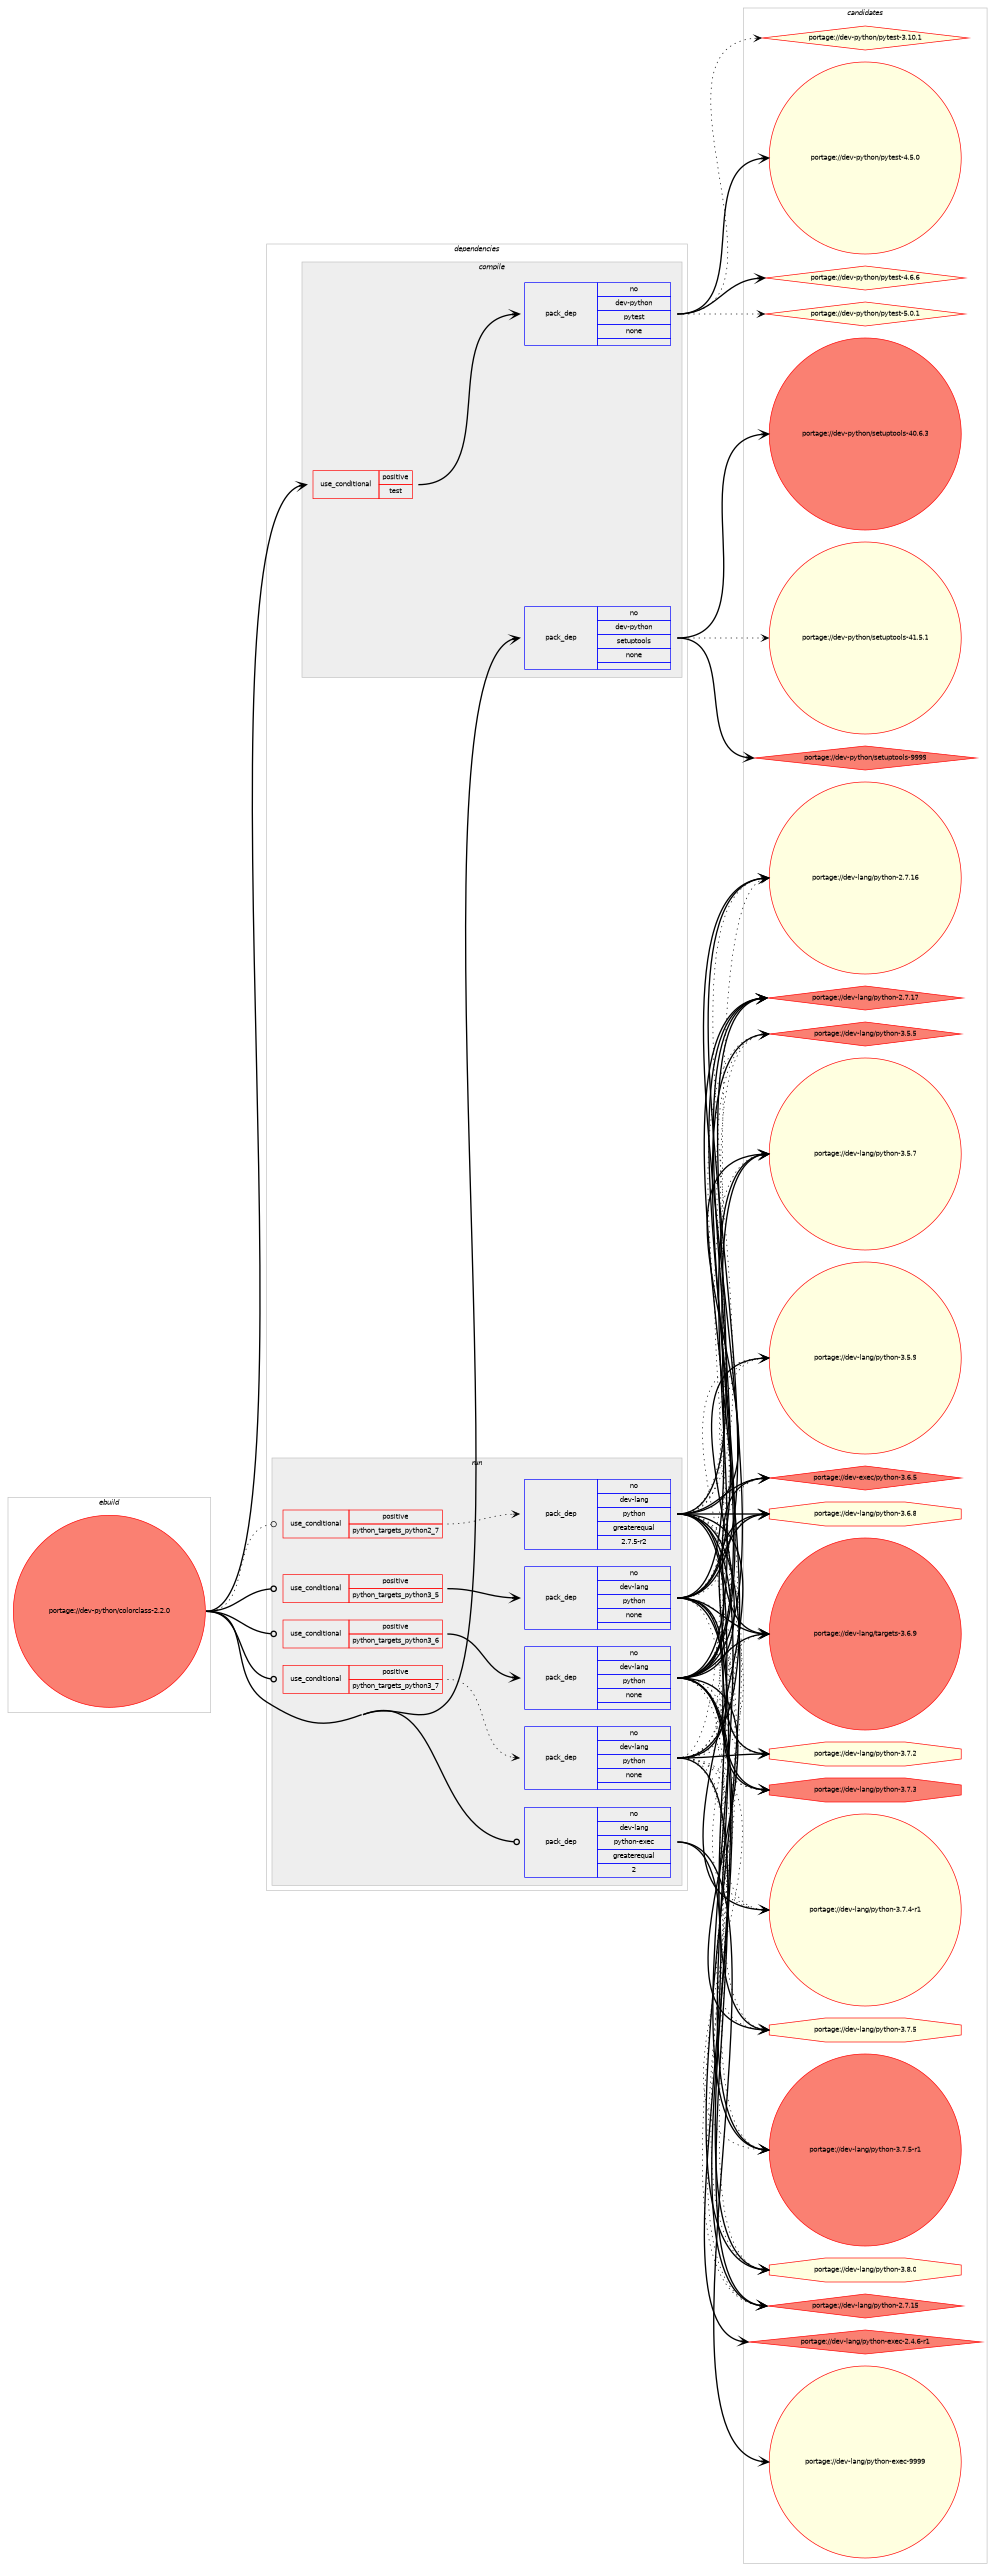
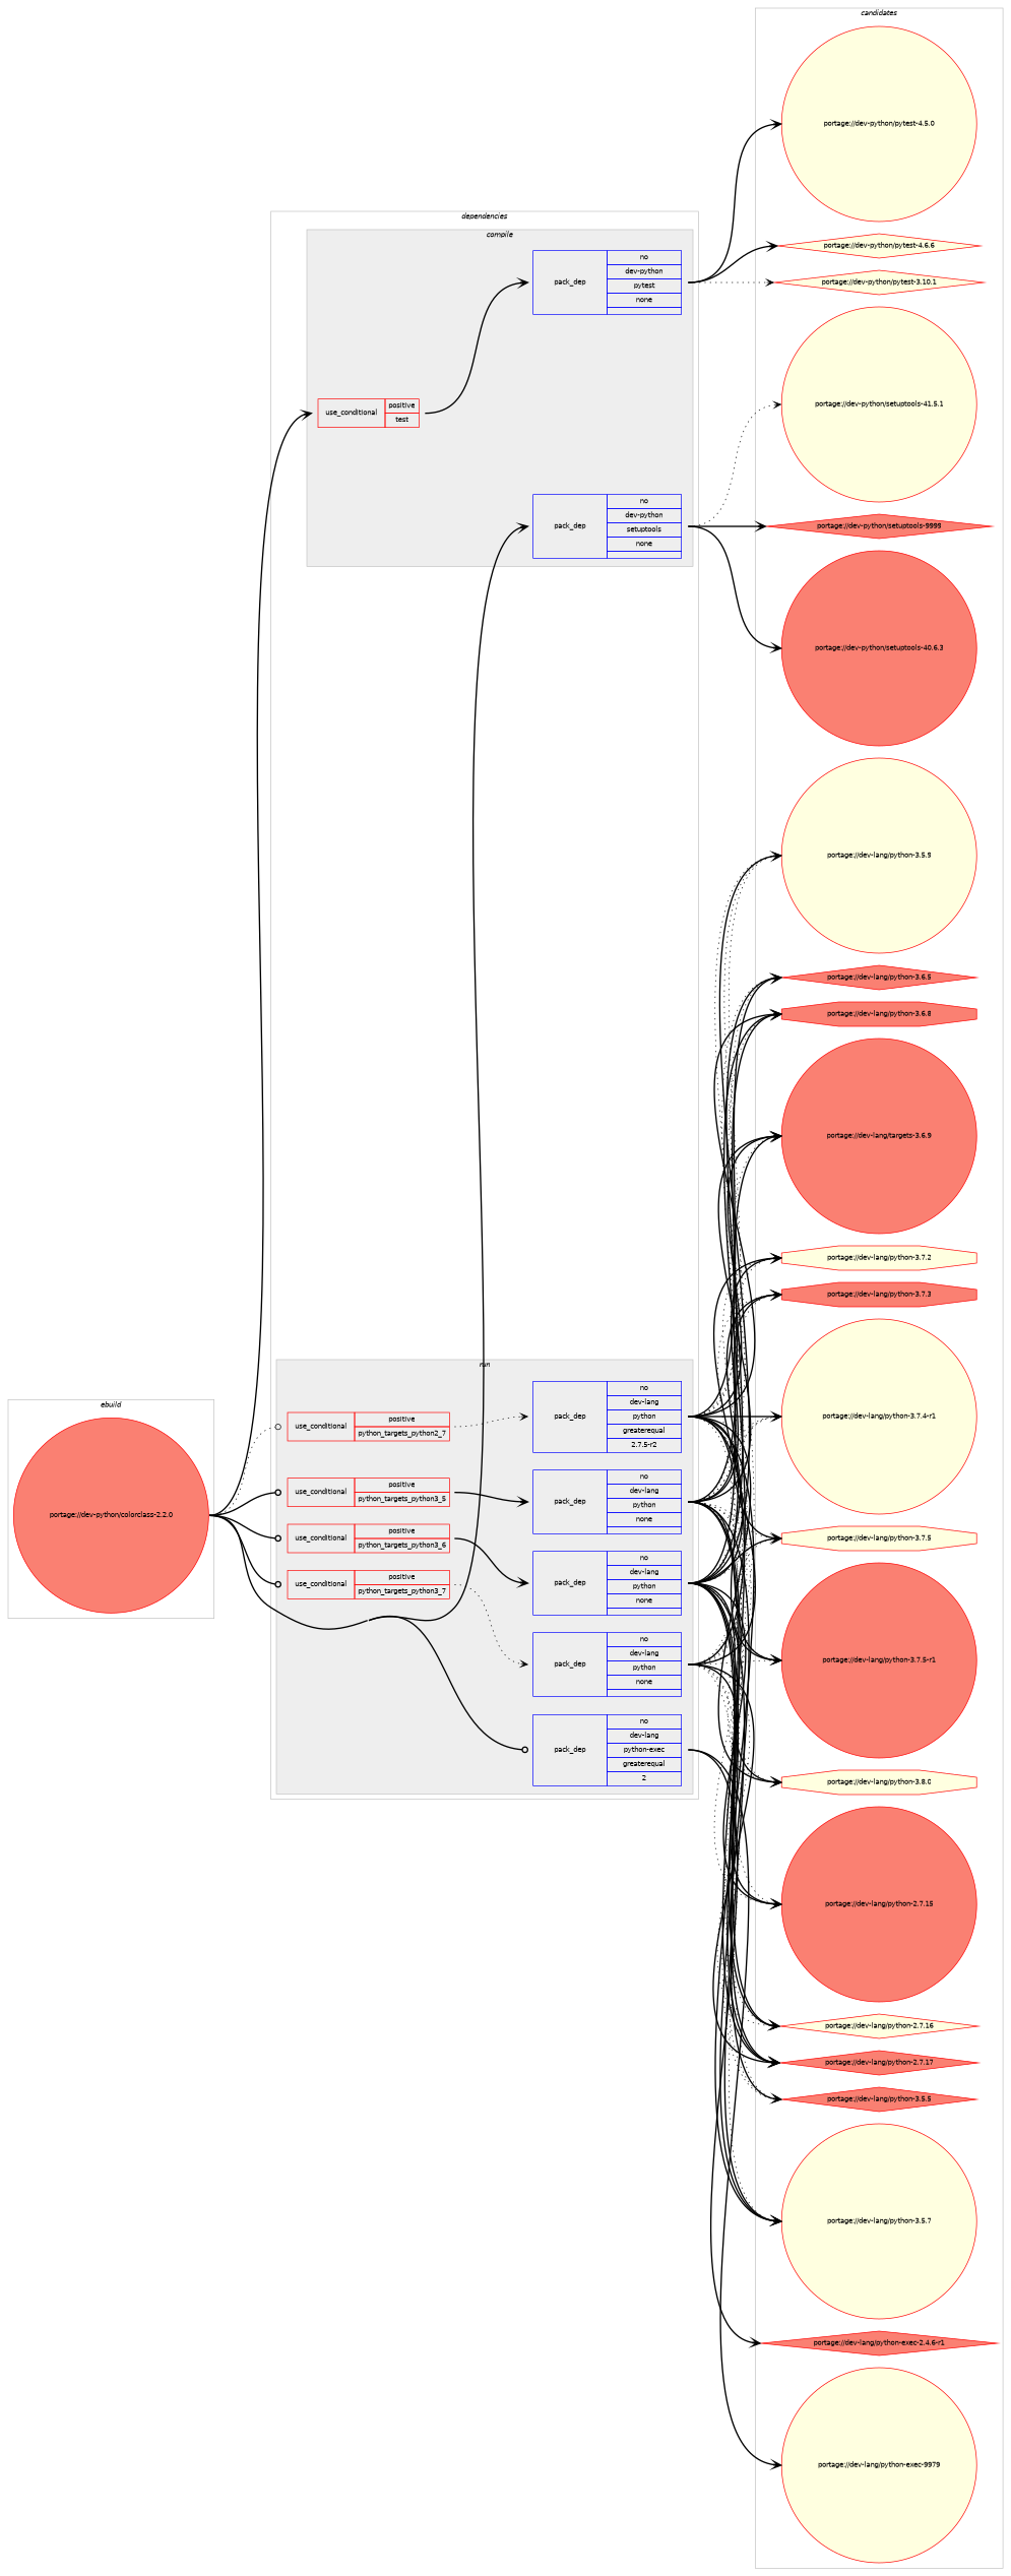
  digraph {
    compound=true
    concentrate=true
    fontname=Helvetica
    fontsize=10
    newrank=true
    rankdir=LR
    ranksep=1.5
    node [color=red fillcolor=lightyellow fontname=Helvetica fontsize=10 shape=none style=filled]
    edge [arrowhead=vee headport=w style=bold tailport=e weight=100]
    n1 [fillcolor=salmon label="portage://dev-python/colorclass-2.2.0" shape=circle width=4]
    n2 [color=blue label=<<TABLE BORDER="0" CELLBORDER="1" CELLSPACING="0" CELLPADDING="4" WIDTH="220"><TR><TD ROWSPAN="6" CELLPADDING="30">pack_dep</TD></TR><TR><TD WIDTH="110">no</TD></TR><TR><TD>dev-python</TD></TR><TR><TD>pytest</TD></TR><TR><TD>none</TD></TR><TR><TD></TD></TR></TABLE>> fillcolor="" style=""]
    n3 [label=<<TABLE BORDER="0" CELLBORDER="1" CELLSPACING="0" CELLPADDING="4"><TR><TD ROWSPAN="3" CELLPADDING="10">use_conditional</TD></TR><TR><TD>positive</TD></TR><TR><TD>test</TD></TR></TABLE>> fillcolor="" style=""]
    n4 [color=blue label=<<TABLE BORDER="0" CELLBORDER="1" CELLSPACING="0" CELLPADDING="4" WIDTH="220"><TR><TD ROWSPAN="6" CELLPADDING="30">pack_dep</TD></TR><TR><TD WIDTH="110">no</TD></TR><TR><TD>dev-python</TD></TR><TR><TD>setuptools</TD></TR><TR><TD>none</TD></TR><TR><TD></TD></TR></TABLE>> fillcolor="" style=""]
    n5 [color=blue label=<<TABLE BORDER="0" CELLBORDER="1" CELLSPACING="0" CELLPADDING="4" WIDTH="220"><TR><TD ROWSPAN="6" CELLPADDING="30">pack_dep</TD></TR><TR><TD WIDTH="110">no</TD></TR><TR><TD>dev-lang</TD></TR><TR><TD>python</TD></TR><TR><TD>greaterequal</TD></TR><TR><TD>2.7.5-r2</TD></TR></TABLE>> fillcolor="" style=""]
    n6 [label=<<TABLE BORDER="0" CELLBORDER="1" CELLSPACING="0" CELLPADDING="4"><TR><TD ROWSPAN="3" CELLPADDING="10">use_conditional</TD></TR><TR><TD>positive</TD></TR><TR><TD>python_targets_python2_7</TD></TR></TABLE>> fillcolor="" style=""]
    n7 [color=blue label=<<TABLE BORDER="0" CELLBORDER="1" CELLSPACING="0" CELLPADDING="4" WIDTH="220"><TR><TD ROWSPAN="6" CELLPADDING="30">pack_dep</TD></TR><TR><TD WIDTH="110">no</TD></TR><TR><TD>dev-lang</TD></TR><TR><TD>python</TD></TR><TR><TD>none</TD></TR><TR><TD></TD></TR></TABLE>> fillcolor="" style=""]
    n8 [label=<<TABLE BORDER="0" CELLBORDER="1" CELLSPACING="0" CELLPADDING="4"><TR><TD ROWSPAN="3" CELLPADDING="10">use_conditional</TD></TR><TR><TD>positive</TD></TR><TR><TD>python_targets_python3_5</TD></TR></TABLE>> fillcolor="" style=""]
    n9 [color=blue label=<<TABLE BORDER="0" CELLBORDER="1" CELLSPACING="0" CELLPADDING="4" WIDTH="220"><TR><TD ROWSPAN="6" CELLPADDING="30">pack_dep</TD></TR><TR><TD WIDTH="110">no</TD></TR><TR><TD>dev-lang</TD></TR><TR><TD>python</TD></TR><TR><TD>none</TD></TR><TR><TD></TD></TR></TABLE>> fillcolor="" style=""]
    n10 [label=<<TABLE BORDER="0" CELLBORDER="1" CELLSPACING="0" CELLPADDING="4"><TR><TD ROWSPAN="3" CELLPADDING="10">use_conditional</TD></TR><TR><TD>positive</TD></TR><TR><TD>python_targets_python3_6</TD></TR></TABLE>> fillcolor="" style=""]
    n11 [color=blue label=<<TABLE BORDER="0" CELLBORDER="1" CELLSPACING="0" CELLPADDING="4" WIDTH="220"><TR><TD ROWSPAN="6" CELLPADDING="30">pack_dep</TD></TR><TR><TD WIDTH="110">no</TD></TR><TR><TD>dev-lang</TD></TR><TR><TD>python</TD></TR><TR><TD>none</TD></TR><TR><TD></TD></TR></TABLE>> fillcolor="" style=""]
    n12 [label=<<TABLE BORDER="0" CELLBORDER="1" CELLSPACING="0" CELLPADDING="4"><TR><TD ROWSPAN="3" CELLPADDING="10">use_conditional</TD></TR><TR><TD>positive</TD></TR><TR><TD>python_targets_python3_7</TD></TR></TABLE>> fillcolor="" style=""]
    n13 [color=blue label=<<TABLE BORDER="0" CELLBORDER="1" CELLSPACING="0" CELLPADDING="4" WIDTH="220"><TR><TD ROWSPAN="6" CELLPADDING="30">pack_dep</TD></TR><TR><TD WIDTH="110">no</TD></TR><TR><TD>dev-lang</TD></TR><TR><TD>python-exec</TD></TR><TR><TD>greaterequal</TD></TR><TR><TD>2</TD></TR></TABLE>> fillcolor="" style=""]
    n14 [label="portage://dev-python/pytest-3.10.1" shape=diamond width=4]
    n15 [label="portage://dev-python/pytest-4.5.0" shape=circle width=4]
    n16 [label="portage://dev-python/pytest-4.6.6" shape=diamond width=4]
-   n17 [label="portage://dev-python/pytest-5.0.1" shape=diamond width=4]
    n18 [fillcolor=salmon label="portage://dev-python/setuptools-40.6.3" shape=circle width=4]
    n19 [label="portage://dev-python/setuptools-41.5.1" shape=circle width=4]
    n20 [fillcolor=salmon label="portage://dev-python/setuptools-9999" shape=diamond width=4]
-   n21 [fillcolor=salmon label="portage://dev-lang/python-2.7.15" shape=diamond width=4]
-   n22 [label="portage://dev-lang/python-2.7.16" shape=circle width=4]
+   n21 [fillcolor=salmon label="portage://dev-lang/python-2.7.15" shape=circle width=4]
+   n22 [label="portage://dev-lang/python-2.7.16" shape=diamond width=4]
    n23 [fillcolor=salmon label="portage://dev-lang/python-2.7.17" shape=diamond width=4]
    n24 [fillcolor=salmon label="portage://dev-lang/python-3.5.5" shape=diamond width=4]
    n25 [label="portage://dev-lang/python-3.5.7" shape=circle width=4]
    n26 [label="portage://dev-lang/python-3.5.9" shape=circle width=4]
-   n27 [fillcolor=salmon label="portage://dev-exec/python-3.6.5" shape=diamond width=4]
-   n28 [label="portage://dev-lang/python-3.6.8" shape=octagon width=4]
+   n27 [fillcolor=salmon label="portage://dev-lang/python-3.6.5" shape=diamond width=4]
+   n28 [fillcolor=salmon label="portage://dev-lang/python-3.6.8" shape=octagon width=4]
    n29 [fillcolor=salmon label="portage://dev-lang/targets-3.6.9" shape=circle width=4]
    n30 [label="portage://dev-lang/python-3.7.2" shape=octagon width=4]
    n31 [fillcolor=salmon label="portage://dev-lang/python-3.7.3" shape=octagon width=4]
    n32 [label="portage://dev-lang/python-3.7.4-r1" shape=circle width=4]
    n33 [label="portage://dev-lang/python-3.7.5" shape=octagon width=4]
    n34 [fillcolor=salmon label="portage://dev-lang/python-3.7.5-r1" shape=circle width=4]
    n35 [label="portage://dev-lang/python-3.8.0" shape=octagon width=4]
    n36 [fillcolor=salmon label="portage://dev-lang/python-exec-2.4.6-r1" shape=diamond width=4]
-   n37 [label="portage://dev-lang/python-exec-9999" shape=circle width=4]
+   n37 [label="portage://dev-lang/python-exec-9979" shape=circle width=4]
    subgraph cluster_1 {
      color=gray
      label=<<i>dependencies</i>>
      subgraph cluster_2 {
        color=gray
        fillcolor="#eeeeee"
        label=<<i>compile</i>>
        style=filled
        subgraph sub_3 {
          color=gray
          fillcolor="#eeeeee"
          label=<<i>compile</i>>
          style=filled
          n3
          subgraph sub_4 {
            color=gray
            fillcolor="#eeeeee"
            label=<<i>compile</i>>
            style=filled
            n2
          }
        }
        subgraph sub_5 {
          color=gray
          fillcolor="#eeeeee"
          label=<<i>compile</i>>
          style=filled
          n4
        }
      }
      subgraph cluster_6 {
        color=gray
        fillcolor="#eeeeee"
        label=<<i>compile and run</i>>
        style=filled
      }
      subgraph cluster_7 {
        color=gray
        fillcolor="#eeeeee"
        label=<<i>run</i>>
        style=filled
        subgraph sub_8 {
          color=gray
          fillcolor="#eeeeee"
          label=<<i>run</i>>
          style=filled
          n6
          subgraph sub_9 {
            color=gray
            fillcolor="#eeeeee"
            label=<<i>run</i>>
            style=filled
            n5
          }
        }
        subgraph sub_10 {
          color=gray
          fillcolor="#eeeeee"
          label=<<i>run</i>>
          style=filled
          n8
          subgraph sub_11 {
            color=gray
            fillcolor="#eeeeee"
            label=<<i>run</i>>
            style=filled
            n7
          }
        }
        subgraph sub_12 {
          color=gray
          fillcolor="#eeeeee"
          label=<<i>run</i>>
          style=filled
          n10
          subgraph sub_13 {
            color=gray
            fillcolor="#eeeeee"
            label=<<i>run</i>>
            style=filled
            n9
          }
        }
        subgraph sub_14 {
          color=gray
          fillcolor="#eeeeee"
          label=<<i>run</i>>
          style=filled
          n12
          subgraph sub_15 {
            color=gray
            fillcolor="#eeeeee"
            label=<<i>run</i>>
            style=filled
            n11
          }
        }
        subgraph sub_16 {
          color=gray
          fillcolor="#eeeeee"
          label=<<i>run</i>>
          style=filled
          n13
        }
      }
    }
    subgraph cluster_17 {
      color=gray
      label=<<i>ebuild</i>>
      rank=same
      n1
    }
    subgraph cluster_18 {
      color=gray
      label=<<i>candidates</i>>
      rank=same
      subgraph sub_19 {
        color=black
        label=<<i>candidates</i>>
        nodesep=1
        rank=same
        n14
        n15
        n16
-       n17
      }
      subgraph sub_20 {
        color=black
        label=<<i>candidates</i>>
        nodesep=1
        rank=same
        n18
        n19
        n20
      }
      subgraph sub_21 {
        color=black
        label=<<i>candidates</i>>
        nodesep=1
        rank=same
        n21
        n22
        n23
        n24
        n25
        n26
        n27
        n28
        n29
        n30
        n31
        n32
        n33
        n34
        n35
      }
      subgraph sub_22 {
        color=black
        label=<<i>candidates</i>>
        nodesep=1
        rank=same
        n21
        n22
        n23
        n24
        n25
        n26
        n27
        n28
        n29
        n30
        n31
        n32
        n33
        n34
        n35
      }
      subgraph sub_23 {
        color=black
        label=<<i>candidates</i>>
        nodesep=1
        rank=same
        n21
        n22
        n23
        n24
        n25
        n26
        n27
        n28
        n29
        n30
        n31
        n32
        n33
        n34
        n35
      }
      subgraph sub_24 {
        color=black
        label=<<i>candidates</i>>
        nodesep=1
        rank=same
        n21
        n22
        n23
        n24
        n25
        n26
        n27
        n28
        n29
        n30
        n31
        n32
        n33
        n34
        n35
      }
      subgraph sub_25 {
        color=black
        label=<<i>candidates</i>>
        nodesep=1
        rank=same
        n36
        n37
      }
    }
    n1 -> n3 [weight=20]
    n1 -> n4 [weight=20]
    n1 -> n6 [arrowhead=odot style=dotted weight=20]
    n1 -> n8 [arrowhead=odot weight=20]
    n1 -> n10 [arrowhead=odot weight=20]
    n1 -> n12 [arrowhead=odot weight=20]
    n1 -> n13 [arrowhead=odot weight=20]
    n2 -> n14 [style=dotted]
    n2 -> n15
    n2 -> n16
-   n2 -> n17 [style=dotted]
    n3 -> n2 [weight=20]
    n4 -> n18
    n4 -> n19 [style=dotted]
    n4 -> n20
    n5 -> n21 [style=dotted]
    n5 -> n22 [style=dotted]
    n5 -> n23
    n5 -> n24 [style=dotted]
    n5 -> n25
    n5 -> n26 [style=dotted]
    n5 -> n27
    n5 -> n28
    n5 -> n29
    n5 -> n30 [style=dotted]
    n5 -> n31 [style=dotted]
    n5 -> n32
    n5 -> n33
    n5 -> n34
    n5 -> n35
    n6 -> n5 [style=dotted weight=20]
    n7 -> n21 [style=dotted]
    n7 -> n22
    n7 -> n23
    n7 -> n24 [style=dotted]
    n7 -> n25
    n7 -> n26 [style=dotted]
    n7 -> n27 [style=dotted]
    n7 -> n28
    n7 -> n29
    n7 -> n30
    n7 -> n31
    n7 -> n32 [style=dotted]
    n7 -> n33 [style=dotted]
    n7 -> n34
    n7 -> n35 [style=dotted]
    n8 -> n7 [weight=20]
    n9 -> n21
    n9 -> n22
    n9 -> n23
    n9 -> n24
    n9 -> n25
    n9 -> n26
    n9 -> n27
    n9 -> n28 [style=dotted]
    n9 -> n29
    n9 -> n30 [style=dotted]
    n9 -> n31
    n9 -> n32 [style=dotted]
    n9 -> n33
    n9 -> n34 [style=dotted]
    n9 -> n35
    n10 -> n9 [weight=20]
    n11 -> n21
    n11 -> n22 [style=dotted]
    n11 -> n23
    n11 -> n24 [style=dotted]
    n11 -> n25 [style=dotted]
    n11 -> n26 [style=dotted]
    n11 -> n27 [style=dotted]
    n11 -> n28
    n11 -> n29 [style=dotted]
    n11 -> n30
    n11 -> n31 [style=dotted]
    n11 -> n32 [style=dotted]
    n11 -> n33 [style=dotted]
    n11 -> n34 [style=dotted]
    n11 -> n35 [style=dotted]
    n12 -> n11 [style=dotted weight=20]
    n13 -> n36
    n13 -> n37
  }
